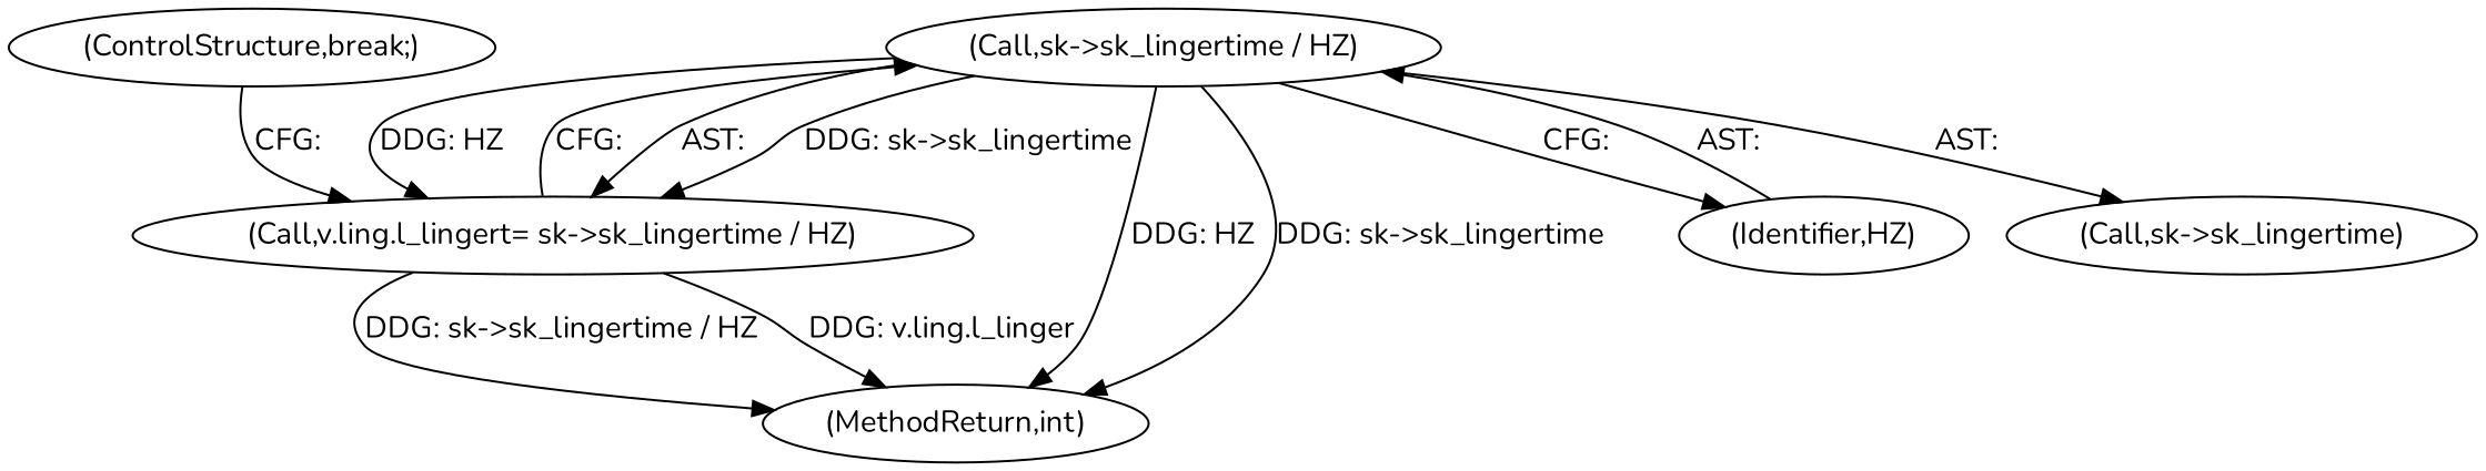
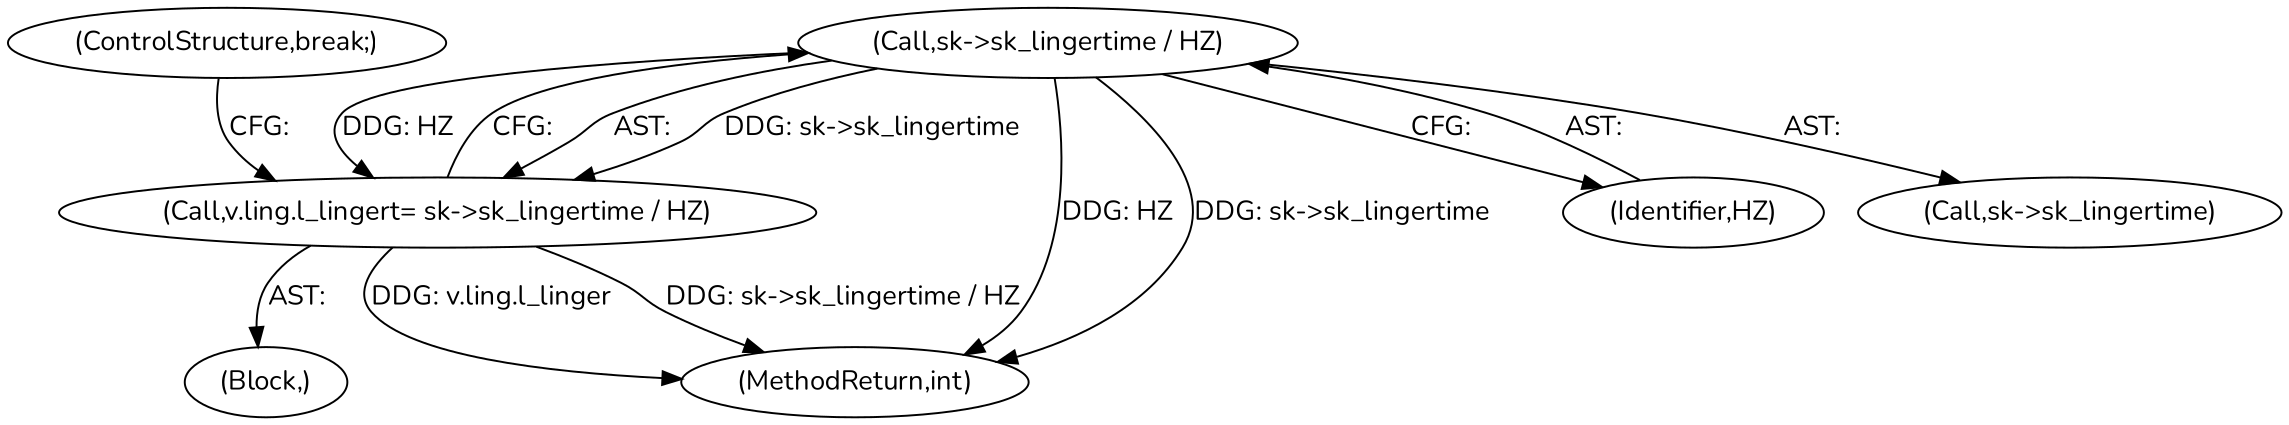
  digraph {
    fontname=Nunito
    node [fontname=Nunito]
    edge [fontname=Nunito]
    n1 [label="(Call,sk->sk_lingertime / HZ)"]
    n2 [label="(Call,v.ling.l_linger\t= sk->sk_lingertime / HZ)"]
    n3 [label="(MethodReturn,int)"]
    n4 [label="(Identifier,HZ)"]
    n5 [label="(Call,sk->sk_lingertime)"]
+   n6 [label="(Block,)"]
    n7 [label="(ControlStructure,break;)"]
    n1 -> n2 [label="AST: "]
    n1 -> n2 [label="DDG: sk->sk_lingertime"]
    n1 -> n2 [label="DDG: HZ"]
    n1 -> n3 [label="DDG: HZ"]
    n1 -> n3 [label="DDG: sk->sk_lingertime"]
    n1 -> n4 [label="CFG: "]
    n1 -> n5 [label="AST: "]
    n2 -> n1 [label="CFG: "]
    n2 -> n3 [label="DDG: sk->sk_lingertime / HZ"]
    n2 -> n3 [label="DDG: v.ling.l_linger"]
+   n2 -> n6 [label="AST: "]
    n4 -> n1 [label="AST: "]
    n7 -> n2 [label="CFG: "]
  }
